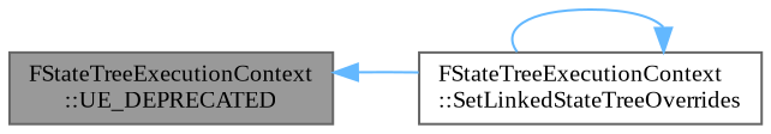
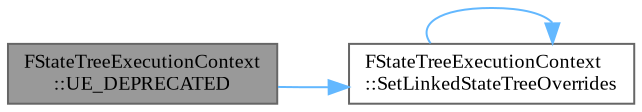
  digraph {
    rankdir=LR
    fontname="Liberation Serif"
    node [fontname="Liberation Serif" fontsize=10 shape=box style=filled]
    edge [color=steelblue1 fontname="Liberation Serif" fontsize=10 labelfontname=Helvetica labelfontsize=10 style=solid]
    n1 [color=gray40 fillcolor=grey60 fontcolor=black height=0.2 label="FStateTreeExecutionContext\l::UE_DEPRECATED" width=0.4]
    n2 [color=grey40 fillcolor=white height=0.2 label="FStateTreeExecutionContext\l::SetLinkedStateTreeOverrides" width=0.4]
-   n2 -> n1
+   n1 -> n2
    n2 -> n2
  }
